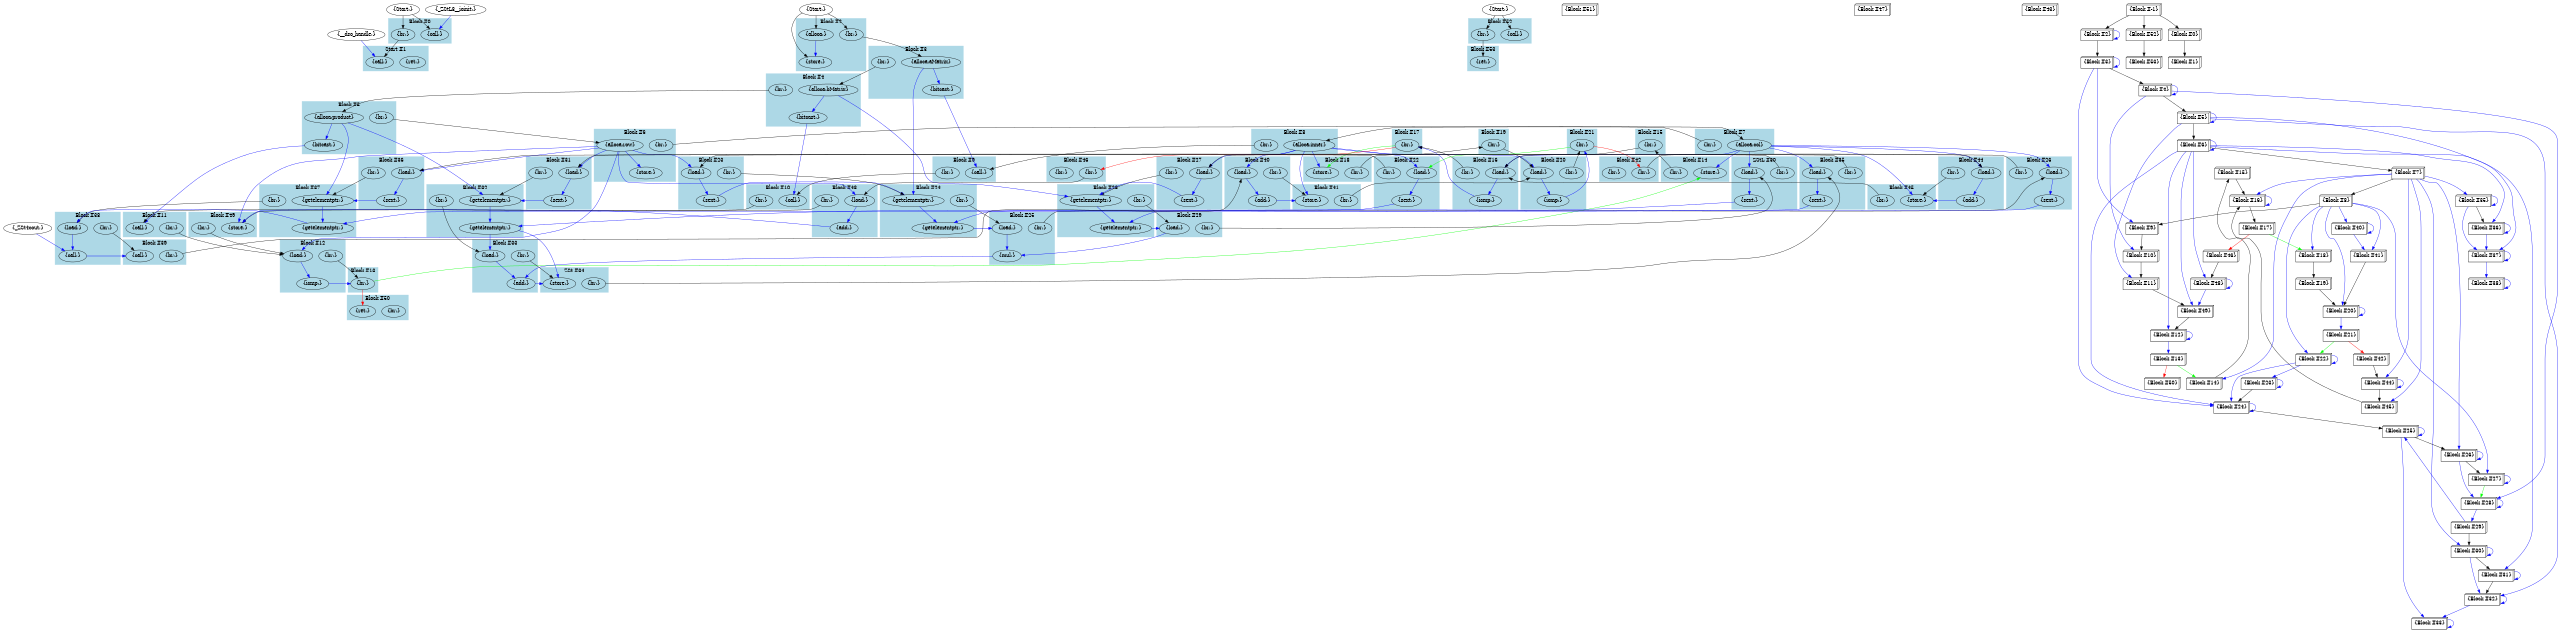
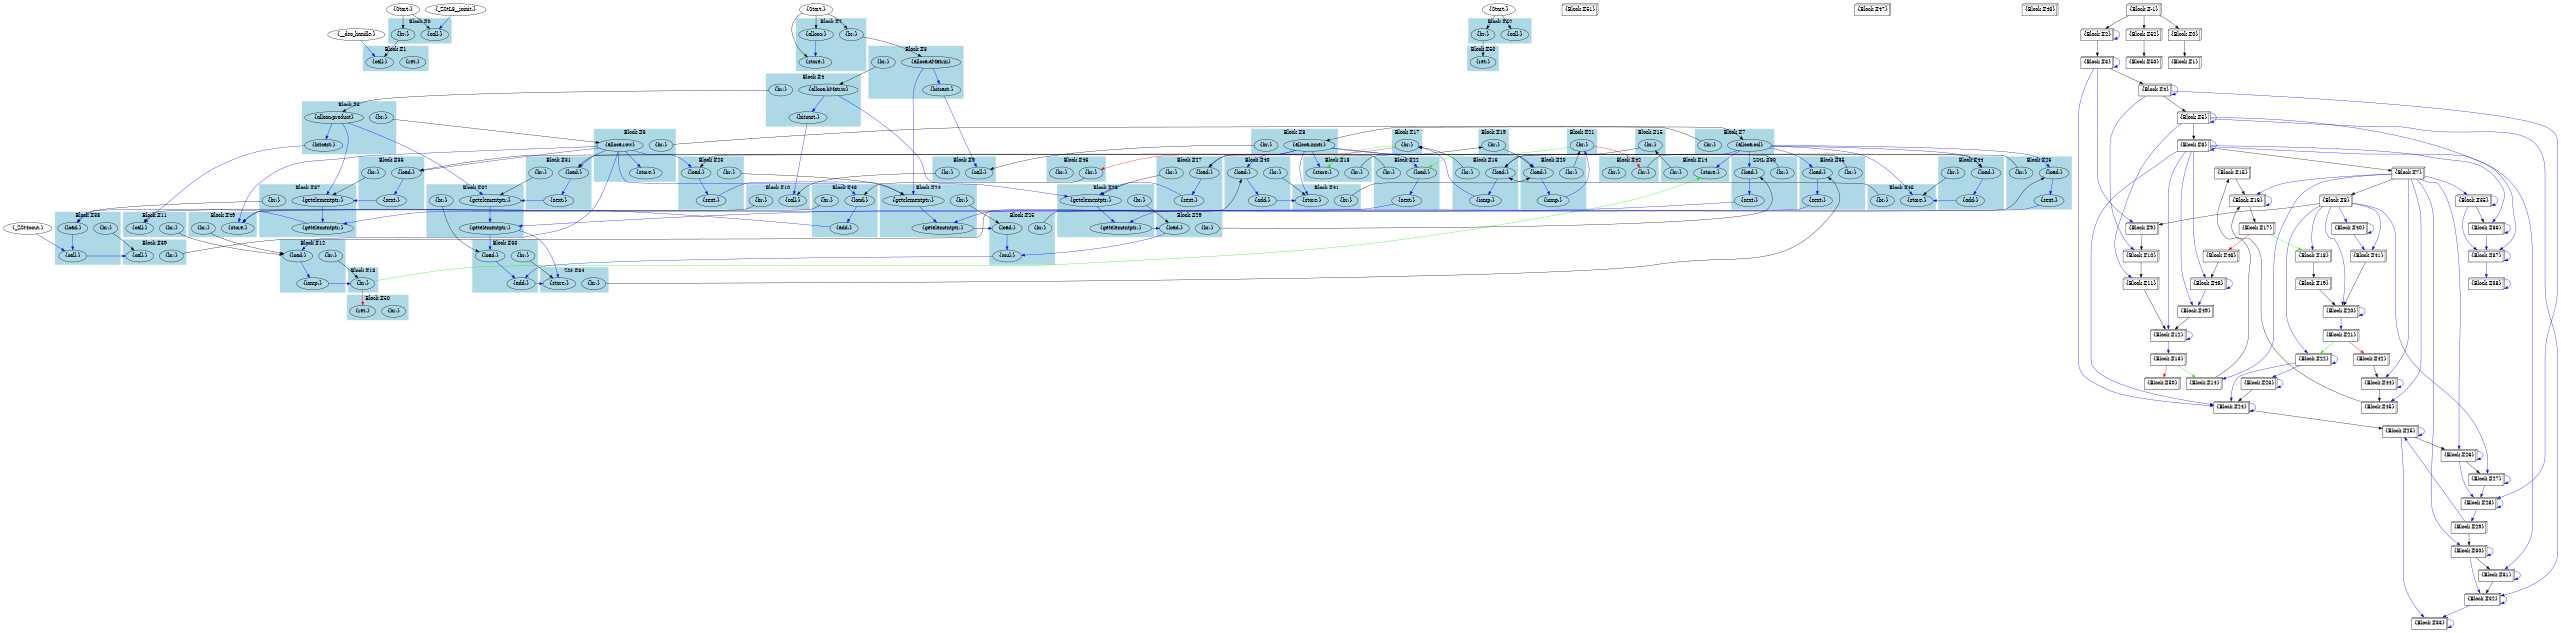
  digraph {
    node [shape=oval]
    edge [color=blue]
    n1 [label="{call:}"]
    n2 [label="{br:}"]
    n3 [label="{ret:}"]
    n4 [label="{call:}"]
    n5 [label="{alloca:}"]
    n6 [label="{store:}"]
    n7 [label="{br:}"]
    n8 [label="{br:}"]
    n9 [label="{alloca:aMatrix}"]
    n10 [label="{bitcast:}"]
    n11 [label="{br:}"]
    n12 [label="{alloca:bMatrix}"]
    n13 [label="{bitcast:}"]
    n14 [label="{alloca:product}"]
    n15 [label="{br:}"]
    n16 [label="{bitcast:}"]
    n17 [label="{store:}"]
    n18 [label="{br:}"]
    n19 [label="{br:}"]
    n20 [label="{store:}"]
    n21 [label="{alloca:row}"]
    n22 [label="{br:}"]
    n23 [label="{alloca:col}"]
    n24 [label="{br:}"]
    n25 [label="{alloca:inner}"]
    n26 [label="{call:}"]
    n27 [label="{br:}"]
    n28 [label="{call:}"]
    n29 [label="{br:}"]
    n30 [label="{br:}"]
    n31 [label="{call:}"]
    n32 [label="{load:}"]
    n33 [label="{br:}"]
    n34 [label="{icmp:}"]
    n35 [label="{br:}"]
    n36 [label="{br:}"]
    n37 [label="{icmp:}"]
    n38 [label="{load:}"]
    n39 [label="{br:}"]
    n40 [label="{br:}"]
    n41 [label="{store:}"]
    n42 [label="{br:}"]
    n43 [label="{br:}"]
    n44 [label="{br:}"]
    n45 [label="{icmp:}"]
    n46 [label="{load:}"]
    n47 [label="{br:}"]
    n48 [label="{load:}"]
    n49 [label="{sext:}"]
    n50 [label="{br:}"]
    n51 [label="{load:}"]
    n52 [label="{sext:}"]
    n53 [label="{br:}"]
    n54 [label="{getelementptr:}"]
    n55 [label="{getelementptr:}"]
    n56 [label="{br:}"]
    n57 [label="{br:}"]
    n58 [label="{getelementptr:}"]
    n59 [label="{getelementptr:}"]
    n60 [label="{mul:}"]
    n61 [label="{br:}"]
    n62 [label="{load:}"]
    n63 [label="{sext:}"]
    n64 [label="{load:}"]
    n65 [label="{br:}"]
    n66 [label="{br:}"]
    n67 [label="{sext:}"]
    n68 [label="{load:}"]
    n69 [label="{br:}"]
    n70 [label="{load:}"]
    n71 [label="{br:}"]
    n72 [label="{load:}"]
    n73 [label="{sext:}"]
    n74 [label="{sext:}"]
    n75 [label="{load:}"]
    n76 [label="{br:}"]
    n77 [label="{br:}"]
    n78 [label="{getelementptr:}"]
    n79 [label="{getelementptr:}"]
    n80 [label="{load:}"]
    n81 [label="{add:}"]
    n82 [label="{br:}"]
    n83 [label="{store:}"]
    n84 [label="{br:}"]
    n85 [label="{br:}"]
    n86 [label="{load:}"]
    n87 [label="{sext:}"]
    n88 [label="{br:}"]
    n89 [label="{sext:}"]
    n90 [label="{load:}"]
    n91 [label="{br:}"]
    n92 [label="{getelementptr:}"]
    n93 [label="{getelementptr:}"]
    n94 [label="{br:}"]
    n95 [label="{load:}"]
    n96 [label="{call:}"]
    n97 [label="{br:}"]
    n98 [label="{call:}"]
    n99 [label="{br:}"]
    n100 [label="{load:}"]
    n101 [label="{add:}"]
    n102 [label="{br:}"]
    n103 [label="{store:}"]
    n104 [label="{br:}"]
    n105 [label="{br:}"]
    n106 [label="{add:}"]
    n107 [label="{load:}"]
    n108 [label="{br:}"]
    n109 [label="{br:}"]
    n110 [label="{store:}"]
    n111 [label="{br:}"]
    n112 [label="{br:}"]
    n113 [label="{load:}"]
    n114 [label="{br:}"]
    n115 [label="{add:}"]
    n116 [label="{store:}"]
    n117 [label="{br:}"]
    n118 [label="{br:}"]
    n119 [label="{ret:}"]
    n120 [label="{call:}"]
    n121 [label="{br:}"]
    n122 [label="{ret:}"]
    n123 [label="{Block #51}" shape=box3d]
    n124 [label="{Block #47}" shape=box3d]
    n125 [label="{Block #43}" shape=box3d]
    n126 [label="{Block #15}" shape=box3d]
    n127 [label="{Block #16}" shape=box3d]
    n128 [label="{Block #17}" shape=box3d]
    n129 [label="{Block #30}" shape=box3d]
    n130 [label="{Block #31}" shape=box3d]
    n131 [label="{Block #32}" shape=box3d]
    n132 [label="{Block #33}" shape=box3d]
    n133 [label="{Block #18}" shape=box3d]
    n134 [label="{Block #19}" shape=box3d]
    n135 [label="{Block #20}" shape=box3d]
    n136 [label="{Block #14}" shape=box3d]
    n137 [label="{Block #21}" shape=box3d]
    n138 [label="{Block #8}" shape=box3d]
    n139 [label="{Block #40}" shape=box3d]
    n140 [label="{Block #41}" shape=box3d]
    n141 [label="{Block #9}" shape=box3d]
    n142 [label="{Block #22}" shape=box3d]
    n143 [label="{Block #27}" shape=box3d]
    n144 [label="{Block #10}" shape=box3d]
    n145 [label="{Block #24}" shape=box3d]
    n146 [label="{Block #23}" shape=box3d]
    n147 [label="{Block #28}" shape=box3d]
    n148 [label="{Block #46}" shape=box3d]
    n149 [label="{Block #35}" shape=box3d]
    n150 [label="{Block #36}" shape=box3d]
    n151 [label="{Block #37}" shape=box3d]
    n152 [label="{Block #38}" shape=box3d]
    n153 [label="{Block #52}" shape=box3d]
    n154 [label="{Block #53}" shape=box3d]
    n155 [label="{Block #-1}" shape=box3d]
    n156 [label="{Block #0}" shape=box3d]
    n157 [label="{Block #2}" shape=box3d]
    n158 [label="{Block #1}" shape=box3d]
    n159 [label="{Block #3}" shape=box3d]
    n160 [label="{Block #45}" shape=box3d]
    n161 [label="{Block #11}" shape=box3d]
    n162 [label="{Block #12}" shape=box3d]
    n163 [label="{Block #13}" shape=box3d]
    n164 [label="{Block #48}" shape=box3d]
    n165 [label="{Block #49}" shape=box3d]
    n166 [label="{Block #26}" shape=box3d]
    n167 [label="{Block #29}" shape=box3d]
    n168 [label="{Block #5}" shape=box3d]
    n169 [label="{Block #6}" shape=box3d]
    n170 [label="{Block #7}" shape=box3d]
    n171 [label="{Block #44}" shape=box3d]
    n172 [label="{Block #42}" shape=box3d]
    n173 [label="{Block #50}" shape=box3d]
    n174 [label="{Block #25}" shape=box3d]
    n175 [label="{Block #4}" shape=box3d]
    n176 [label="{_ZSt4cout:}"]
    n177 [label="{Start:}"]
    n178 [label="{__dso_handle:}"]
    n179 [label="{_ZStL8__ioinit:}"]
    n180 [label="{Start:}"]
    n181 [label="{Start:}"]
    subgraph cluster_1 {
      color=lightblue
      label="Block #0"
      style=filled
      n1
      n2
    }
    subgraph cluster_2 {
      color=lightblue
-     label="Start #1"
+     label="Block #1"
      style=filled
      n3
      n4
    }
    subgraph cluster_3 {
      color=lightblue
      label="Block #2"
      style=filled
      n5
      n6
      n7
    }
    subgraph cluster_4 {
      color=lightblue
      label="Block #3"
      style=filled
      n8
      n9
      n10
    }
    subgraph cluster_5 {
      color=lightblue
      label="Block #4"
      style=filled
      n11
      n12
      n13
    }
    subgraph cluster_6 {
      color=lightblue
      label="Block #5"
      style=filled
      n14
      n15
      n16
    }
    subgraph cluster_7 {
      color=lightblue
      label="Block #14"
      style=filled
      n17
      n18
    }
    subgraph cluster_8 {
      color=lightblue
      label="Block #6"
      style=filled
      n19
      n20
      n21
    }
    subgraph cluster_9 {
      color=lightblue
      label="Block #7"
      style=filled
      n22
      n23
    }
    subgraph cluster_10 {
      color=lightblue
      label="Block #8"
      style=filled
      n24
      n25
    }
    subgraph cluster_11 {
      color=lightblue
      label="Block #9"
      style=filled
      n26
      n27
    }
    subgraph cluster_12 {
      color=lightblue
      label="Block #10"
      style=filled
      n28
      n29
    }
    subgraph cluster_13 {
      color=lightblue
      label="Block #11"
      style=filled
      n30
      n31
    }
    subgraph cluster_14 {
      color=lightblue
      label="Block #12"
      style=filled
      n32
      n33
      n34
    }
    subgraph cluster_15 {
      color=lightblue
      label="Block #13"
      style=filled
      n35
    }
    subgraph cluster_16 {
      color=lightblue
      label="Block #15"
      style=filled
      n36
    }
    subgraph cluster_17 {
      color=lightblue
      label="Block #16"
      style=filled
      n37
      n38
      n39
    }
    subgraph cluster_18 {
      color=lightblue
      label="Block #17"
      style=filled
      n40
    }
    subgraph cluster_19 {
      color=lightblue
      label="Block #18"
      style=filled
      n41
      n42
    }
    subgraph cluster_20 {
      color=lightblue
      label="Block #19"
      style=filled
      n43
    }
    subgraph cluster_21 {
      color=lightblue
      label="Block #20"
      style=filled
      n44
      n45
      n46
    }
    subgraph cluster_22 {
      color=lightblue
      label="Block #21"
      style=filled
      n47
    }
    subgraph cluster_23 {
      color=lightblue
      label="Block #22"
      style=filled
      n48
      n49
      n50
    }
    subgraph cluster_24 {
      color=lightblue
      label="Block #23"
      style=filled
      n51
      n52
      n53
    }
    subgraph cluster_25 {
      color=lightblue
      label="Block #24"
      style=filled
      n54
      n55
      n56
    }
    subgraph cluster_26 {
      color=lightblue
      label="Block #28"
      style=filled
      n57
      n58
      n59
    }
    subgraph cluster_27 {
      color=lightblue
      label="Block #25"
      style=filled
      n60
      n61
      n62
    }
    subgraph cluster_28 {
      color=lightblue
      label="Block #26"
      style=filled
      n63
      n64
      n65
    }
    subgraph cluster_29 {
      color=lightblue
      label="Block #27"
      style=filled
      n66
      n67
      n68
    }
    subgraph cluster_30 {
      color=lightblue
      label="Block #29"
      style=filled
      n69
      n70
    }
    subgraph cluster_31 {
      color=lightblue
      label="ZStL #30"
      style=filled
      n71
      n72
      n73
    }
    subgraph cluster_32 {
      color=lightblue
      label="Block #31"
      style=filled
      n74
      n75
      n76
    }
    subgraph cluster_33 {
      color=lightblue
      label="Block #32"
      style=filled
      n77
      n78
      n79
    }
    subgraph cluster_34 {
      color=lightblue
      label="Block #33"
      style=filled
      n80
      n81
      n82
    }
    subgraph cluster_35 {
      color=lightblue
      label="ZSt #34"
      style=filled
      n83
      n84
    }
    subgraph cluster_36 {
      color=lightblue
      label="Block #35"
      style=filled
      n85
      n86
      n87
    }
    subgraph cluster_37 {
      color=lightblue
      label="Block #36"
      style=filled
      n88
      n89
      n90
    }
    subgraph cluster_38 {
      color=lightblue
      label="Block #37"
      style=filled
      n91
      n92
      n93
    }
    subgraph cluster_39 {
      color=lightblue
      label="Block #38"
      style=filled
      n94
      n95
      n96
    }
    subgraph cluster_40 {
      color=lightblue
      label="Block #39"
      style=filled
      n97
      n98
    }
    subgraph cluster_41 {
      color=lightblue
      label="Block #40"
      style=filled
      n99
      n100
      n101
    }
    subgraph cluster_42 {
      color=lightblue
      label="Block #41"
      style=filled
      n102
      n103
    }
    subgraph cluster_43 {
      color=lightblue
      label="Block #47"
      style=filled
    }
    subgraph cluster_44 {
      color=lightblue
      label="Block #42"
      style=filled
      n104
      n105
    }
    subgraph cluster_45 {
      color=lightblue
      label="Block #43"
      style=filled
    }
    subgraph cluster_46 {
      color=lightblue
      label="Block #44"
      style=filled
      n106
      n107
      n108
    }
    subgraph cluster_47 {
      color=lightblue
      label="Block #45"
      style=filled
      n109
      n110
    }
    subgraph cluster_48 {
      color=lightblue
      label="Block #46"
      style=filled
      n111
      n112
    }
    subgraph cluster_49 {
      color=lightblue
      label="Block #48"
      style=filled
      n113
      n114
      n115
    }
    subgraph cluster_50 {
      color=lightblue
      label="Block #49"
      style=filled
      n116
      n117
    }
    subgraph cluster_51 {
      color=lightblue
      label="Block #50"
      style=filled
      n118
      n119
    }
    subgraph cluster_52 {
      color=lightblue
      label="Block #51"
      style=filled
    }
    subgraph cluster_53 {
      color=lightblue
      label="Block #52"
      style=filled
      n120
      n121
    }
    subgraph cluster_54 {
      color=lightblue
      label="Block #53"
      style=filled
      n122
    }
    n2 -> n4 [color=black]
    n5 -> n6
    n7 -> n9 [color=black]
    n8 -> n12 [color=black]
    n9 -> n10
    n9 -> n54
    n10 -> n26
    n11 -> n14 [color=black]
    n12 -> n13
    n12 -> n59
    n13 -> n28
    n14 -> n16
    n14 -> n78
    n14 -> n93
    n15 -> n21 [color=black]
    n16 -> n31
    n18 -> n36 [color=black]
    n19 -> n23 [color=black]
    n21 -> n20
    n21 -> n32
    n21 -> n51
    n21 -> n75
    n21 -> n90
    n21 -> n113
    n21 -> n116
    n22 -> n25 [color=black]
    n23 -> n17
    n23 -> n38
    n23 -> n64
    n23 -> n72
    n23 -> n86
    n23 -> n107
    n23 -> n110
    n24 -> n26 [color=black]
    n25 -> n41
    n25 -> n46
    n25 -> n48
    n25 -> n68
    n25 -> n100
    n25 -> n103
    n27 -> n28 [color=black]
    n29 -> n31 [color=black]
    n30 -> n32 [color=black]
    n32 -> n34
    n33 -> n35 [color=black]
    n34 -> n35
    n35 -> n17 [color=green]
    n35 -> n119 [color=red]
    n36 -> n38 [color=black]
    n37 -> n40
    n38 -> n37
    n39 -> n40 [color=black]
    n40 -> n41 [color=green]
    n40 -> n111 [color=red]
    n42 -> n43 [color=black]
    n43 -> n46 [color=black]
    n44 -> n47 [color=black]
    n45 -> n47
    n46 -> n45
    n47 -> n48 [color=green]
    n47 -> n104 [color=red]
    n48 -> n49
    n49 -> n55
    n50 -> n51 [color=black]
    n51 -> n52
    n52 -> n54
    n53 -> n54 [color=black]
    n54 -> n55
    n55 -> n62
    n56 -> n62 [color=black]
    n57 -> n70 [color=black]
    n58 -> n70
    n59 -> n58
    n60 -> n81
    n61 -> n64 [color=black]
    n62 -> n60
    n63 -> n58
    n64 -> n63
    n65 -> n68 [color=black]
    n66 -> n59 [color=black]
    n67 -> n59
    n68 -> n67
    n69 -> n72 [color=black]
    n70 -> n60
    n71 -> n75 [color=black]
    n72 -> n73
    n73 -> n79
    n74 -> n78
    n75 -> n74
    n76 -> n78 [color=black]
    n77 -> n80 [color=black]
    n78 -> n79
    n79 -> n80
    n79 -> n83
    n80 -> n81
    n81 -> n83
    n82 -> n83 [color=black]
    n84 -> n86 [color=black]
    n85 -> n90 [color=black]
    n86 -> n87
    n87 -> n92
    n88 -> n93 [color=black]
    n89 -> n93
    n90 -> n89
    n91 -> n95 [color=black]
    n92 -> n95
    n93 -> n92
    n94 -> n98 [color=black]
    n95 -> n96
    n96 -> n98
    n97 -> n100 [color=black]
    n99 -> n103 [color=black]
    n100 -> n101
    n101 -> n103
    n102 -> n46 [color=black]
    n104 -> n107 [color=black]
    n106 -> n110
    n107 -> n106
    n108 -> n110 [color=black]
    n109 -> n38 [color=black]
    n111 -> n113 [color=black]
    n113 -> n115
    n114 -> n116 [color=black]
    n115 -> n116
    n117 -> n32 [color=black]
    n121 -> n122 [color=black]
    n126 -> n127 [color=black]
    n127 -> n127
    n127 -> n128 [color=black]
    n128 -> n133 [color=green]
    n128 -> n148 [color=red]
    n129 -> n129
    n129 -> n130 [color=black]
    n129 -> n131
    n130 -> n130
    n130 -> n131 [color=black]
    n131 -> n131
    n131 -> n132
    n132 -> n132
    n133 -> n134 [color=black]
    n134 -> n135 [color=black]
    n135 -> n135
    n135 -> n137
    n136 -> n126 [color=black]
    n137 -> n142 [color=green]
    n137 -> n172 [color=red]
    n138 -> n133
    n138 -> n135
    n138 -> n139
    n138 -> n140
    n138 -> n141 [color=black]
    n138 -> n142
    n138 -> n143
    n139 -> n139
    n139 -> n140
    n140 -> n135 [color=black]
    n141 -> n144 [color=black]
    n142 -> n142
    n142 -> n145
    n142 -> n146
    n143 -> n143
-   n143 -> n147 [color=green]
+   n143 -> n147
    n144 -> n161 [color=black]
    n145 -> n145
    n145 -> n174 [color=black]
    n146 -> n145 [color=black]
    n146 -> n146
    n147 -> n147
    n147 -> n167
    n148 -> n164 [color=black]
    n149 -> n149
    n149 -> n150 [color=black]
    n149 -> n151
    n150 -> n150
    n150 -> n151
    n151 -> n151
    n151 -> n152
    n152 -> n152
    n153 -> n154 [color=black]
    n155 -> n153 [color=black]
    n155 -> n156 [color=black]
    n155 -> n157 [color=black]
    n156 -> n158 [color=black]
    n157 -> n157
    n157 -> n159 [color=black]
    n159 -> n141
    n159 -> n145
    n159 -> n159
    n159 -> n175 [color=black]
    n160 -> n127 [color=black]
-   n161 -> n165 [color=black]
+   n161 -> n162 [color=black]
    n162 -> n162
    n162 -> n163
    n163 -> n136 [color=green]
    n163 -> n173 [color=red]
    n164 -> n164
    n164 -> n165
    n165 -> n162 [color=black]
    n166 -> n143 [color=black]
    n166 -> n147
    n166 -> n166
    n167 -> n129 [color=black]
    n167 -> n174
    n168 -> n131
    n168 -> n151
    n168 -> n161
    n168 -> n168
    n168 -> n169 [color=black]
    n169 -> n130
    n169 -> n145
    n169 -> n150
    n169 -> n162
    n169 -> n164
    n169 -> n165
    n169 -> n169
    n169 -> n170 [color=black]
    n170 -> n127
    n170 -> n129
    n170 -> n136
    n170 -> n138 [color=black]
    n170 -> n149
    n170 -> n160
    n170 -> n166
    n170 -> n171
    n171 -> n160 [color=black]
    n171 -> n171
    n172 -> n171 [color=black]
    n174 -> n132
    n174 -> n166 [color=black]
    n174 -> n174
    n175 -> n144
    n175 -> n147
    n175 -> n168 [color=black]
    n175 -> n175
    n176 -> n96
    n177 -> n1 [color=black]
    n177 -> n2 [color=black]
    n178 -> n4
    n179 -> n1
    n180 -> n5 [color=black]
    n180 -> n6 [color=black]
    n180 -> n7 [color=black]
    n181 -> n120 [color=black]
    n181 -> n121 [color=black]
  }
